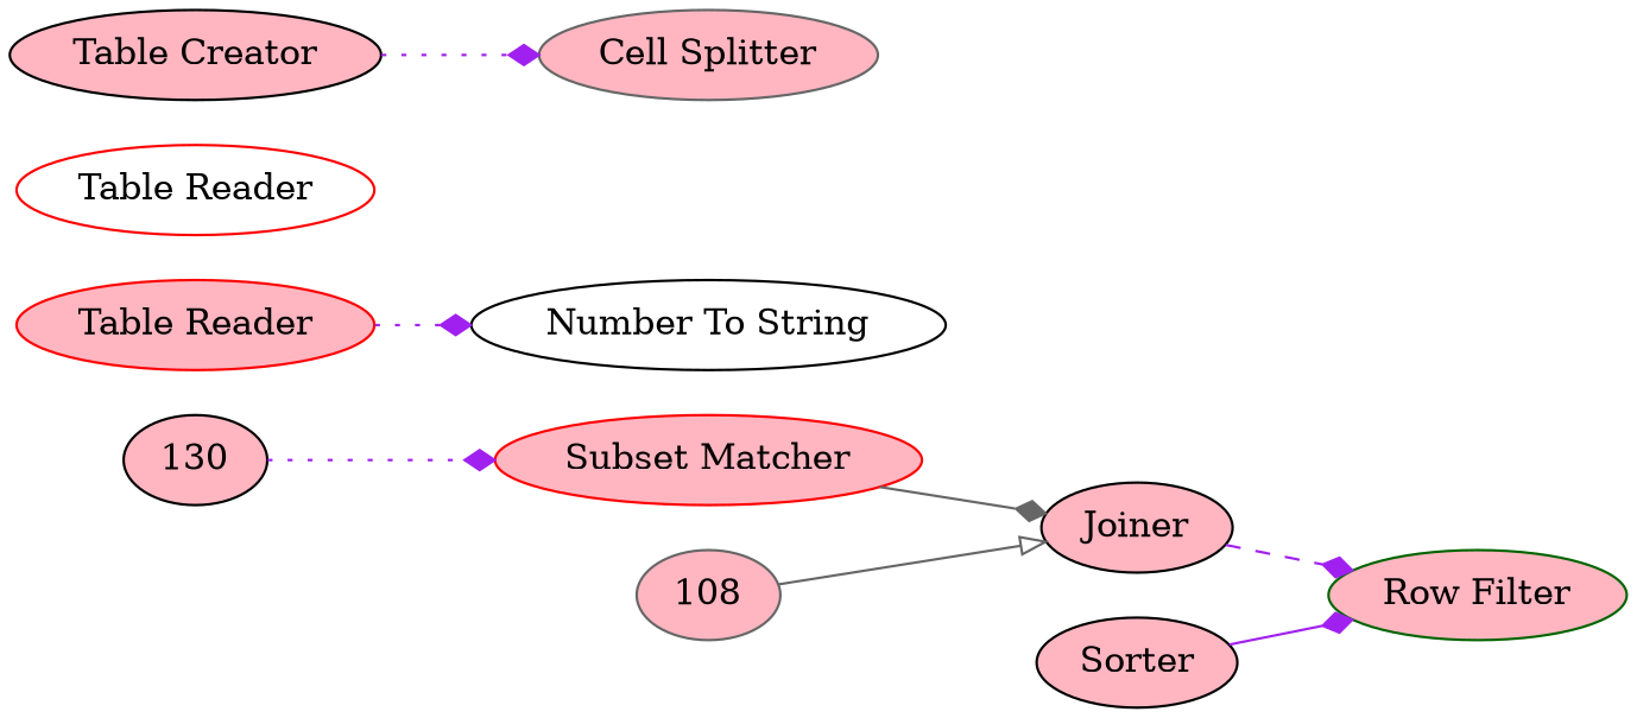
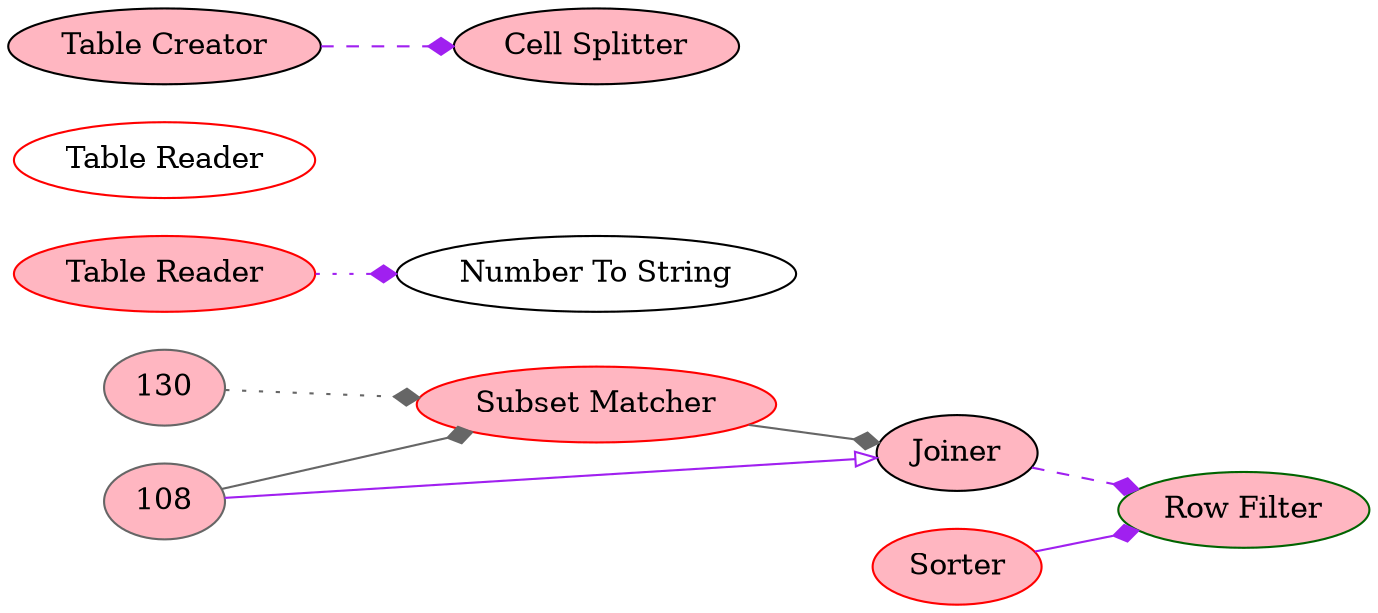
  digraph {
    rankdir=LR
    node [color=red fillcolor=lightpink style=filled]
    edge [arrowhead=diamond color=purple style=solid]
    n1 [color=darkgreen label="Row Filter"]
    n2 [color=black fillcolor=white label="Number To String"]
    n3 [fillcolor=white label="Table Reader"]
    n4 [label="Table Reader"]
    n5 [label="Subset Matcher"]
    n6 [color=black label=Joiner]
-   n7 [color=black label=Sorter]
+   n7 [label=Sorter]
    n8 [color=black label="Table Creator"]
-   n9 [color=gray40 label="Cell Splitter"]
+   n9 [color=black label="Cell Splitter"]
    108 [color=gray40]
-   130 [color=black]
+   130 [color=gray40]
    n4 -> n2 [style=dotted]
    n5 -> n6 [color=gray40]
    n6 -> n1 [style=dashed]
    n7 -> n1
-   n8 -> n9 [style=dotted]
-   108 -> n6 [arrowhead=onormal color=gray40]
-   130 -> n5 [style=dotted]
+   n8 -> n9 [style=dashed]
+   108 -> n5 [color=gray40]
+   108 -> n6 [arrowhead=onormal]
+   130 -> n5 [color=gray40 style=dotted]
  }
